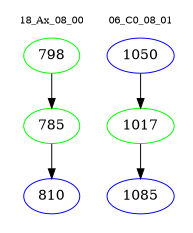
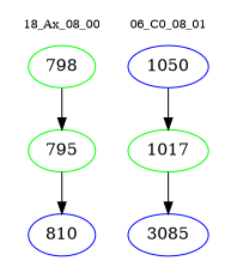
  digraph {
    node [color=green]
    edge [color=black]
    n1 [label=798]
-   n2 [label=785]
+   n2 [label=795]
    n3 [color=blue label=810]
    n4 [color=blue label=1050]
    n5 [label=1017]
-   n6 [color=blue label=1085]
+   n6 [color=blue label=3085]
    subgraph cluster_1 {
      color=white
      fontsize=10
      label="18_Ax_08_00"
      n1
      n2
      n3
    }
    subgraph cluster_2 {
      color=white
      fontsize=10
      label="06_C0_08_01"
      n4
      n5
      n6
    }
    n1 -> n2
    n2 -> n3
    n4 -> n5
    n5 -> n6
  }
